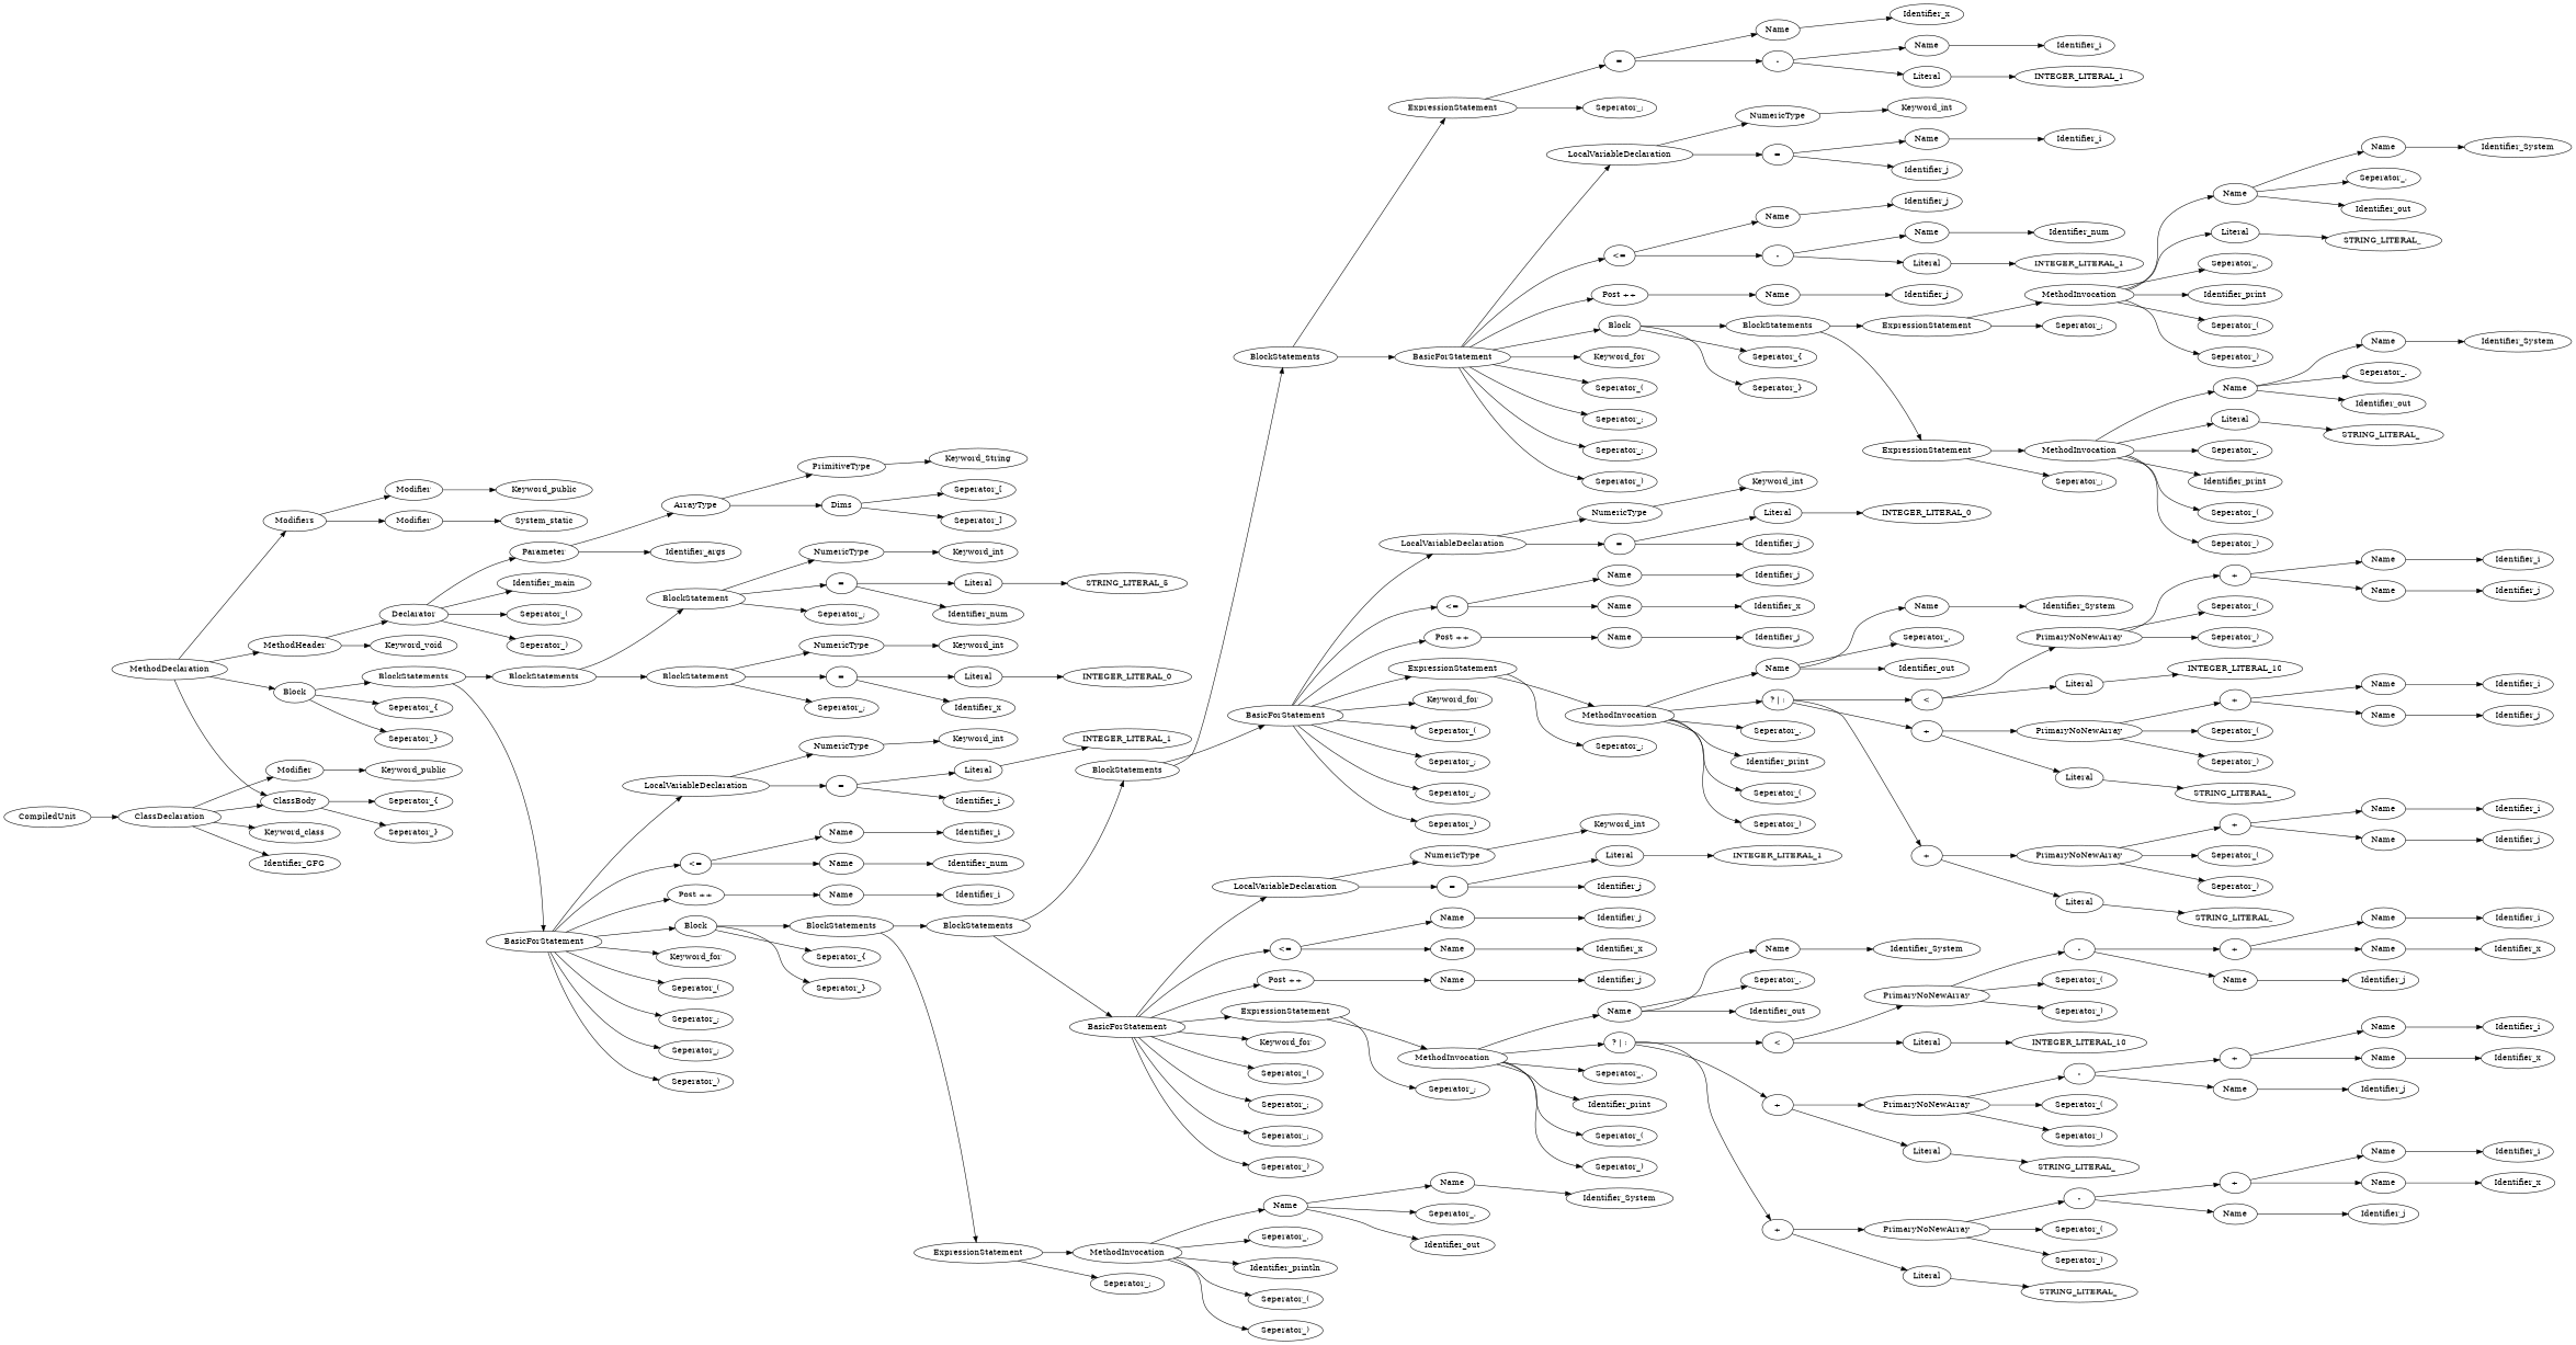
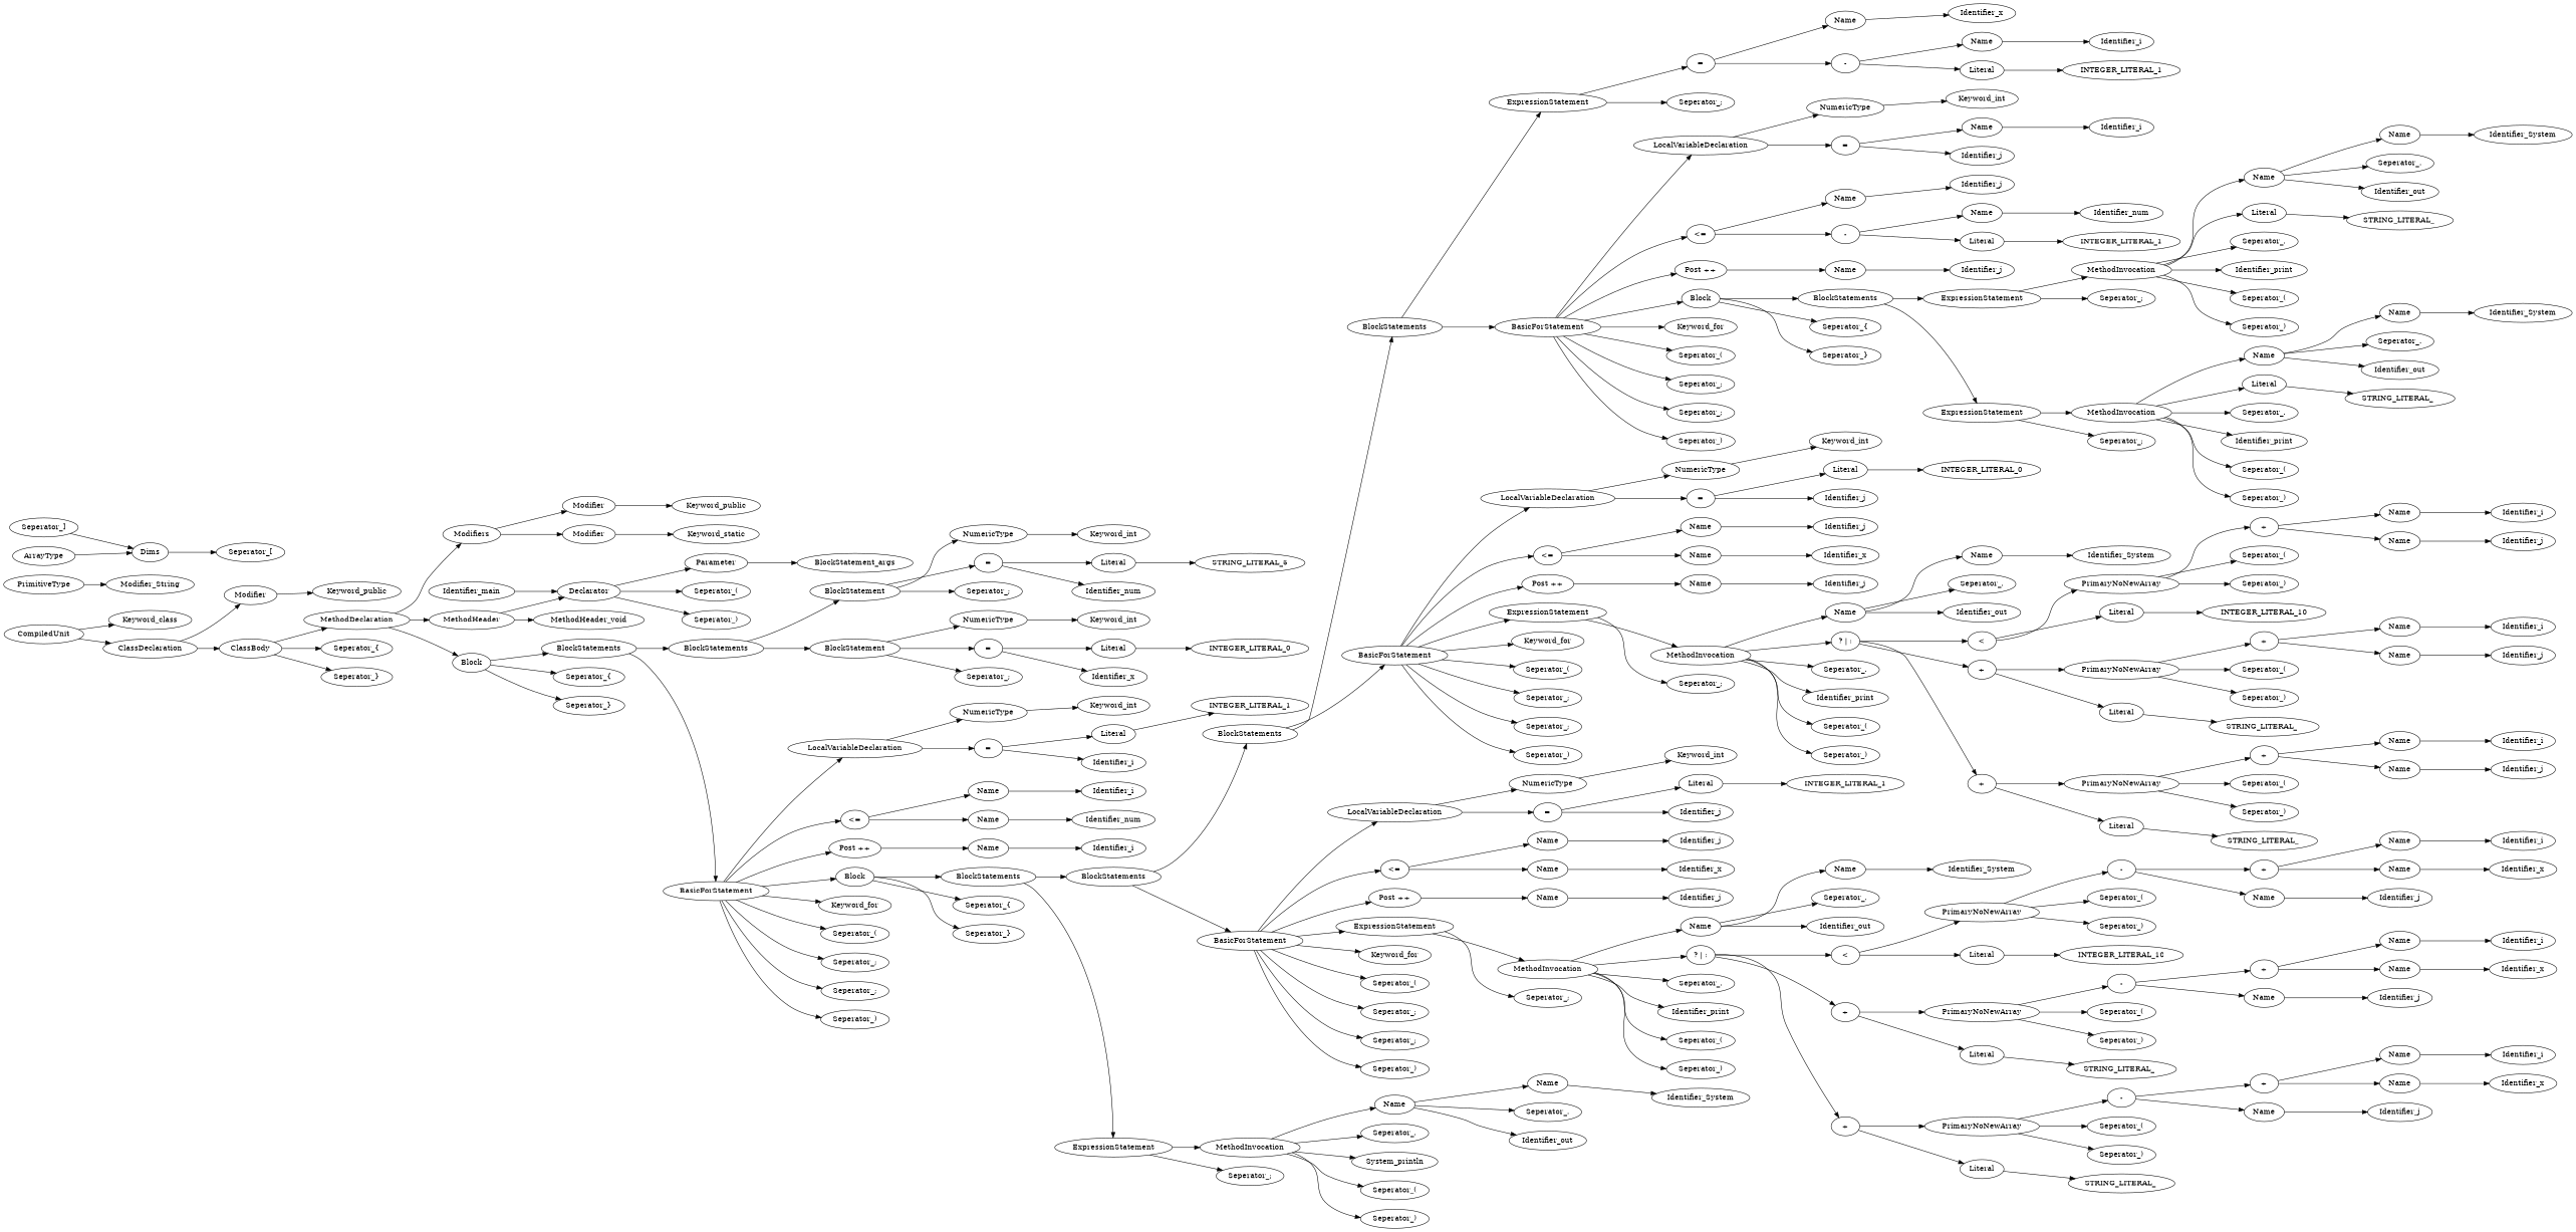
  digraph {
    rankdir=LR
    node [ordering=out]
    n1 [label=Keyword_public]
    n2 [label=Modifier]
    n3 [label=Keyword_public]
    n4 [label=Modifier]
-   n5 [label=System_static]
+   n5 [label=Keyword_static]
    n6 [label=Modifier]
    n7 [label=Modifiers]
-   n8 [label=Keyword_String]
+   n8 [label=Modifier_String]
    n9 [label=PrimitiveType]
    n10 [label="Seperator_["]
    n11 [label="Seperator_]"]
    n12 [label=Dims]
    n13 [label=ArrayType]
-   n14 [label=Identifier_args]
+   n14 [label=BlockStatement_args]
    n15 [label=Parameter]
    n16 [label=Identifier_main]
    n17 [label="Seperator_("]
    n18 [label="Seperator_)"]
    n19 [label=Declarator]
-   n20 [label=Keyword_void]
+   n20 [label=MethodHeader_void]
    n21 [label=MethodHeader]
    n22 [label=Keyword_int]
    n23 [label=NumericType]
    n24 [label=STRING_LITERAL_5]
    n25 [label=Literal]
    n26 [label=Identifier_num]
    n27 [label="="]
    n28 [label="Seperator_;"]
    n29 [label=BlockStatement]
    n30 [label=Keyword_int]
    n31 [label=NumericType]
    n32 [label=INTEGER_LITERAL_0]
    n33 [label=Literal]
    n34 [label=Identifier_x]
    n35 [label="="]
    n36 [label="Seperator_;"]
    n37 [label=BlockStatement]
    n38 [label=BlockStatements]
    n39 [label=Keyword_int]
    n40 [label=NumericType]
    n41 [label=INTEGER_LITERAL_1]
    n42 [label=Literal]
    n43 [label=Identifier_i]
    n44 [label="="]
    n45 [label=LocalVariableDeclaration]
    n46 [label=Identifier_i]
    n47 [label=Name]
    n48 [label=Identifier_num]
    n49 [label=Name]
    n50 [label="<="]
    n51 [label=Identifier_i]
    n52 [label=Name]
    n53 [label="Post ++"]
    n54 [label=Identifier_x]
    n55 [label=Name]
    n56 [label=Identifier_i]
    n57 [label=Name]
    n58 [label=INTEGER_LITERAL_1]
    n59 [label=Literal]
    n60 [label="-"]
    n61 [label="="]
    n62 [label="Seperator_;"]
    n63 [label=ExpressionStatement]
    n64 [label=Keyword_int]
    n65 [label=NumericType]
    n66 [label=Identifier_i]
    n67 [label=Name]
    n68 [label=Identifier_j]
    n69 [label="="]
    n70 [label=LocalVariableDeclaration]
    n71 [label=Identifier_j]
    n72 [label=Name]
    n73 [label=Identifier_num]
    n74 [label=Name]
    n75 [label=INTEGER_LITERAL_1]
    n76 [label=Literal]
    n77 [label="-"]
    n78 [label="<="]
    n79 [label=Identifier_j]
    n80 [label=Name]
    n81 [label="Post ++"]
    n82 [label=Identifier_System]
    n83 [label=Name]
    n84 [label="Seperator_."]
    n85 [label=Identifier_out]
    n86 [label=Name]
    n87 [label="STRING_LITERAL_ "]
    n88 [label=Literal]
    n89 [label="Seperator_."]
    n90 [label=Identifier_print]
    n91 [label="Seperator_("]
    n92 [label="Seperator_)"]
    n93 [label=MethodInvocation]
    n94 [label="Seperator_;"]
    n95 [label=ExpressionStatement]
    n96 [label=Identifier_System]
    n97 [label=Name]
    n98 [label="Seperator_."]
    n99 [label=Identifier_out]
    n100 [label=Name]
    n101 [label="STRING_LITERAL_  "]
    n102 [label=Literal]
    n103 [label="Seperator_."]
    n104 [label=Identifier_print]
    n105 [label="Seperator_("]
    n106 [label="Seperator_)"]
    n107 [label=MethodInvocation]
    n108 [label="Seperator_;"]
    n109 [label=ExpressionStatement]
    n110 [label=BlockStatements]
    n111 [label="Seperator_{"]
    n112 [label="Seperator_}"]
    n113 [label=Block]
    n114 [label=Keyword_for]
    n115 [label="Seperator_("]
    n116 [label="Seperator_;"]
    n117 [label="Seperator_;"]
    n118 [label="Seperator_)"]
    n119 [label=BasicForStatement]
    n120 [label=BlockStatements]
    n121 [label=Keyword_int]
    n122 [label=NumericType]
    n123 [label=INTEGER_LITERAL_0]
    n124 [label=Literal]
    n125 [label=Identifier_j]
    n126 [label="="]
    n127 [label=LocalVariableDeclaration]
    n128 [label=Identifier_j]
    n129 [label=Name]
    n130 [label=Identifier_x]
    n131 [label=Name]
    n132 [label="<="]
    n133 [label=Identifier_j]
    n134 [label=Name]
    n135 [label="Post ++"]
    n136 [label=Identifier_System]
    n137 [label=Name]
    n138 [label="Seperator_."]
    n139 [label=Identifier_out]
    n140 [label=Name]
    n141 [label=Identifier_i]
    n142 [label=Name]
    n143 [label=Identifier_j]
    n144 [label=Name]
    n145 [label="+"]
    n146 [label="Seperator_("]
    n147 [label="Seperator_)"]
    n148 [label=PrimaryNoNewArray]
    n149 [label=INTEGER_LITERAL_10]
    n150 [label=Literal]
    n151 [label="<"]
    n152 [label=Identifier_i]
    n153 [label=Name]
    n154 [label=Identifier_j]
    n155 [label=Name]
    n156 [label="+"]
    n157 [label="Seperator_("]
    n158 [label="Seperator_)"]
    n159 [label=PrimaryNoNewArray]
    n160 [label="STRING_LITERAL_  "]
    n161 [label=Literal]
    n162 [label="+"]
    n163 [label=Identifier_i]
    n164 [label=Name]
    n165 [label=Identifier_j]
    n166 [label=Name]
    n167 [label="+"]
    n168 [label="Seperator_("]
    n169 [label="Seperator_)"]
    n170 [label=PrimaryNoNewArray]
    n171 [label="STRING_LITERAL_ "]
    n172 [label=Literal]
    n173 [label="+"]
    n174 [label="? | :"]
    n175 [label="Seperator_."]
    n176 [label=Identifier_print]
    n177 [label="Seperator_("]
    n178 [label="Seperator_)"]
    n179 [label=MethodInvocation]
    n180 [label="Seperator_;"]
    n181 [label=ExpressionStatement]
    n182 [label=Keyword_for]
    n183 [label="Seperator_("]
    n184 [label="Seperator_;"]
    n185 [label="Seperator_;"]
    n186 [label="Seperator_)"]
    n187 [label=BasicForStatement]
    n188 [label=BlockStatements]
    n189 [label=Keyword_int]
    n190 [label=NumericType]
    n191 [label=INTEGER_LITERAL_1]
    n192 [label=Literal]
    n193 [label=Identifier_j]
    n194 [label="="]
    n195 [label=LocalVariableDeclaration]
    n196 [label=Identifier_j]
    n197 [label=Name]
    n198 [label=Identifier_x]
    n199 [label=Name]
    n200 [label="<="]
    n201 [label=Identifier_j]
    n202 [label=Name]
    n203 [label="Post ++"]
    n204 [label=Identifier_System]
    n205 [label=Name]
    n206 [label="Seperator_."]
    n207 [label=Identifier_out]
    n208 [label=Name]
    n209 [label=Identifier_i]
    n210 [label=Name]
    n211 [label=Identifier_x]
    n212 [label=Name]
    n213 [label="+"]
    n214 [label=Identifier_j]
    n215 [label=Name]
    n216 [label="-"]
    n217 [label="Seperator_("]
    n218 [label="Seperator_)"]
    n219 [label=PrimaryNoNewArray]
    n220 [label=INTEGER_LITERAL_10]
    n221 [label=Literal]
    n222 [label="<"]
    n223 [label=Identifier_i]
    n224 [label=Name]
    n225 [label=Identifier_x]
    n226 [label=Name]
    n227 [label="+"]
    n228 [label=Identifier_j]
    n229 [label=Name]
    n230 [label="-"]
    n231 [label="Seperator_("]
    n232 [label="Seperator_)"]
    n233 [label=PrimaryNoNewArray]
    n234 [label="STRING_LITERAL_  "]
    n235 [label=Literal]
    n236 [label="+"]
    n237 [label=Identifier_i]
    n238 [label=Name]
    n239 [label=Identifier_x]
    n240 [label=Name]
    n241 [label="+"]
    n242 [label=Identifier_j]
    n243 [label=Name]
    n244 [label="-"]
    n245 [label="Seperator_("]
    n246 [label="Seperator_)"]
    n247 [label=PrimaryNoNewArray]
    n248 [label="STRING_LITERAL_ "]
    n249 [label=Literal]
    n250 [label="+"]
    n251 [label="? | :"]
    n252 [label="Seperator_."]
    n253 [label=Identifier_print]
    n254 [label="Seperator_("]
    n255 [label="Seperator_)"]
    n256 [label=MethodInvocation]
    n257 [label="Seperator_;"]
    n258 [label=ExpressionStatement]
    n259 [label=Keyword_for]
    n260 [label="Seperator_("]
    n261 [label="Seperator_;"]
    n262 [label="Seperator_;"]
    n263 [label="Seperator_)"]
    n264 [label=BasicForStatement]
    n265 [label=BlockStatements]
    n266 [label=Identifier_System]
    n267 [label=Name]
    n268 [label="Seperator_."]
    n269 [label=Identifier_out]
    n270 [label=Name]
    n271 [label="Seperator_."]
-   n272 [label=Identifier_println]
+   n272 [label=System_println]
    n273 [label="Seperator_("]
    n274 [label="Seperator_)"]
    n275 [label=MethodInvocation]
    n276 [label="Seperator_;"]
    n277 [label=ExpressionStatement]
    n278 [label=BlockStatements]
    n279 [label="Seperator_{"]
    n280 [label="Seperator_}"]
    n281 [label=Block]
    n282 [label=Keyword_for]
    n283 [label="Seperator_("]
    n284 [label="Seperator_;"]
    n285 [label="Seperator_;"]
    n286 [label="Seperator_)"]
    n287 [label=BasicForStatement]
    n288 [label=BlockStatements]
    n289 [label="Seperator_{"]
    n290 [label="Seperator_}"]
    n291 [label=Block]
    n292 [label=MethodDeclaration]
    n293 [label="Seperator_{"]
    n294 [label="Seperator_}"]
    n295 [label=ClassBody]
    n296 [label=Keyword_class]
-   n297 [label=Identifier_GFG]
    n298 [label=ClassDeclaration]
    n299 [label=CompiledUnit]
    n2 -> n1
    n4 -> n3
    n6 -> n5
    n7 -> n4
    n7 -> n6
    n9 -> n8
    n12 -> n10
-   n12 -> n11
-   n13 -> n9
+   n11 -> n12
    n13 -> n12
-   n15 -> n13
    n15 -> n14
    n19 -> n15
-   n19 -> n16
+   n16 -> n19
    n19 -> n17
    n19 -> n18
    n21 -> n19
    n21 -> n20
    n23 -> n22
    n25 -> n24
    n27 -> n25
    n27 -> n26
    n29 -> n23
    n29 -> n27
    n29 -> n28
    n31 -> n30
    n33 -> n32
    n35 -> n33
    n35 -> n34
    n37 -> n31
    n37 -> n35
    n37 -> n36
    n38 -> n29
    n38 -> n37
    n40 -> n39
    n42 -> n41
    n44 -> n42
    n44 -> n43
    n45 -> n40
    n45 -> n44
    n47 -> n46
    n49 -> n48
    n50 -> n47
    n50 -> n49
    n52 -> n51
    n53 -> n52
    n55 -> n54
    n57 -> n56
    n59 -> n58
    n60 -> n57
    n60 -> n59
    n61 -> n55
    n61 -> n60
    n63 -> n61
    n63 -> n62
    n65 -> n64
    n67 -> n66
    n69 -> n67
    n69 -> n68
    n70 -> n65
    n70 -> n69
    n72 -> n71
    n74 -> n73
    n76 -> n75
    n77 -> n74
    n77 -> n76
    n78 -> n72
    n78 -> n77
    n80 -> n79
    n81 -> n80
    n83 -> n82
    n86 -> n83
    n86 -> n84
    n86 -> n85
    n88 -> n87
    n93 -> n86
    n93 -> n88
    n93 -> n89
    n93 -> n90
    n93 -> n91
    n93 -> n92
    n95 -> n93
    n95 -> n94
    n97 -> n96
    n100 -> n97
    n100 -> n98
    n100 -> n99
    n102 -> n101
    n107 -> n100
    n107 -> n102
    n107 -> n103
    n107 -> n104
    n107 -> n105
    n107 -> n106
    n109 -> n107
    n109 -> n108
    n110 -> n95
    n110 -> n109
    n113 -> n110
    n113 -> n111
    n113 -> n112
    n119 -> n70
    n119 -> n78
    n119 -> n81
    n119 -> n113
    n119 -> n114
    n119 -> n115
    n119 -> n116
    n119 -> n117
    n119 -> n118
    n120 -> n63
    n120 -> n119
    n122 -> n121
    n124 -> n123
    n126 -> n124
    n126 -> n125
    n127 -> n122
    n127 -> n126
    n129 -> n128
    n131 -> n130
    n132 -> n129
    n132 -> n131
    n134 -> n133
    n135 -> n134
    n137 -> n136
    n140 -> n137
    n140 -> n138
    n140 -> n139
    n142 -> n141
    n144 -> n143
    n145 -> n142
    n145 -> n144
    n148 -> n145
    n148 -> n146
    n148 -> n147
    n150 -> n149
    n151 -> n148
    n151 -> n150
    n153 -> n152
    n155 -> n154
    n156 -> n153
    n156 -> n155
    n159 -> n156
    n159 -> n157
    n159 -> n158
    n161 -> n160
    n162 -> n159
    n162 -> n161
    n164 -> n163
    n166 -> n165
    n167 -> n164
    n167 -> n166
    n170 -> n167
    n170 -> n168
    n170 -> n169
    n172 -> n171
    n173 -> n170
    n173 -> n172
    n174 -> n151
    n174 -> n162
    n174 -> n173
    n179 -> n140
    n179 -> n174
    n179 -> n175
    n179 -> n176
    n179 -> n177
    n179 -> n178
    n181 -> n179
    n181 -> n180
    n187 -> n127
    n187 -> n132
    n187 -> n135
    n187 -> n181
    n187 -> n182
    n187 -> n183
    n187 -> n184
    n187 -> n185
    n187 -> n186
    n188 -> n120
    n188 -> n187
    n190 -> n189
    n192 -> n191
    n194 -> n192
    n194 -> n193
    n195 -> n190
    n195 -> n194
    n197 -> n196
    n199 -> n198
    n200 -> n197
    n200 -> n199
    n202 -> n201
    n203 -> n202
    n205 -> n204
    n208 -> n205
    n208 -> n206
    n208 -> n207
    n210 -> n209
    n212 -> n211
    n213 -> n210
    n213 -> n212
    n215 -> n214
    n216 -> n213
    n216 -> n215
    n219 -> n216
    n219 -> n217
    n219 -> n218
    n221 -> n220
    n222 -> n219
    n222 -> n221
    n224 -> n223
    n226 -> n225
    n227 -> n224
    n227 -> n226
    n229 -> n228
    n230 -> n227
    n230 -> n229
    n233 -> n230
    n233 -> n231
    n233 -> n232
    n235 -> n234
    n236 -> n233
    n236 -> n235
    n238 -> n237
    n240 -> n239
    n241 -> n238
    n241 -> n240
    n243 -> n242
    n244 -> n241
    n244 -> n243
    n247 -> n244
    n247 -> n245
    n247 -> n246
    n249 -> n248
    n250 -> n247
    n250 -> n249
    n251 -> n222
    n251 -> n236
    n251 -> n250
    n256 -> n208
    n256 -> n251
    n256 -> n252
    n256 -> n253
    n256 -> n254
    n256 -> n255
    n258 -> n256
    n258 -> n257
    n264 -> n195
    n264 -> n200
    n264 -> n203
    n264 -> n258
    n264 -> n259
    n264 -> n260
    n264 -> n261
    n264 -> n262
    n264 -> n263
    n265 -> n188
    n265 -> n264
    n267 -> n266
    n270 -> n267
    n270 -> n268
    n270 -> n269
    n275 -> n270
    n275 -> n271
    n275 -> n272
    n275 -> n273
    n275 -> n274
    n277 -> n275
    n277 -> n276
    n278 -> n265
    n278 -> n277
    n281 -> n278
    n281 -> n279
    n281 -> n280
    n287 -> n45
    n287 -> n50
    n287 -> n53
    n287 -> n281
    n287 -> n282
    n287 -> n283
    n287 -> n284
    n287 -> n285
    n287 -> n286
    n288 -> n38
    n288 -> n287
    n291 -> n288
    n291 -> n289
    n291 -> n290
    n292 -> n7
    n292 -> n21
    n292 -> n291
-   n292 -> n295
+   n295 -> n292
    n295 -> n293
    n295 -> n294
    n298 -> n2
    n298 -> n295
-   n298 -> n296
-   n298 -> n297
+   n299 -> n296
    n299 -> n298
  }
